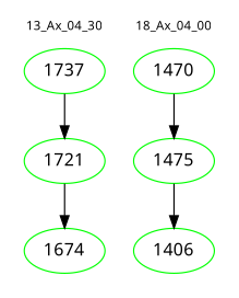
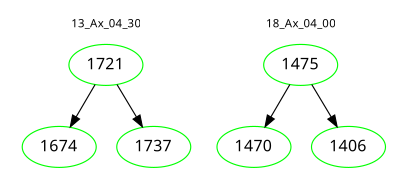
  digraph {
    fontname="Noto Sans"
    node [color=green fontname="Noto Sans"]
    edge [color=black fontname="Noto Sans"]
    n1 [label=1721]
    n2 [label=1674]
    n3 [label=1737]
    n4 [label=1475]
    n5 [label=1470]
    n6 [label=1406]
    subgraph cluster_1 {
      color=white
      fontsize=10
      label="13_Ax_04_30"
      n1
      n2
      n3
    }
    subgraph cluster_2 {
      color=white
      fontsize=10
      label="18_Ax_04_00"
      n4
      n5
      n6
    }
    n1 -> n2
-   n3 -> n1
-   n5 -> n4
+   n1 -> n3
+   n4 -> n5
    n4 -> n6
  }
